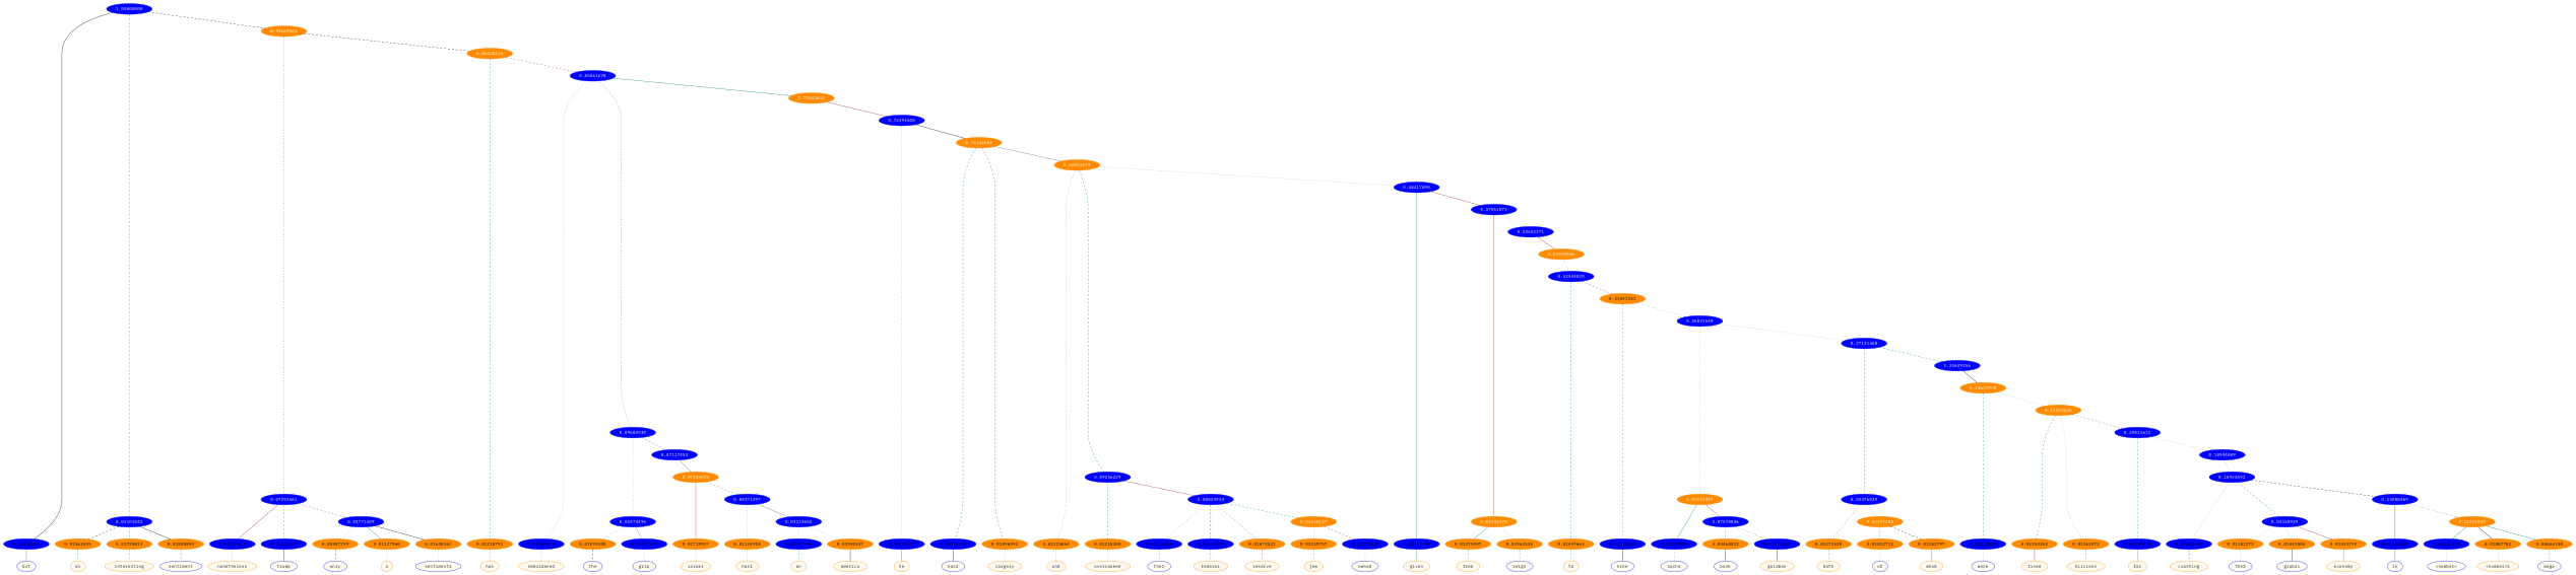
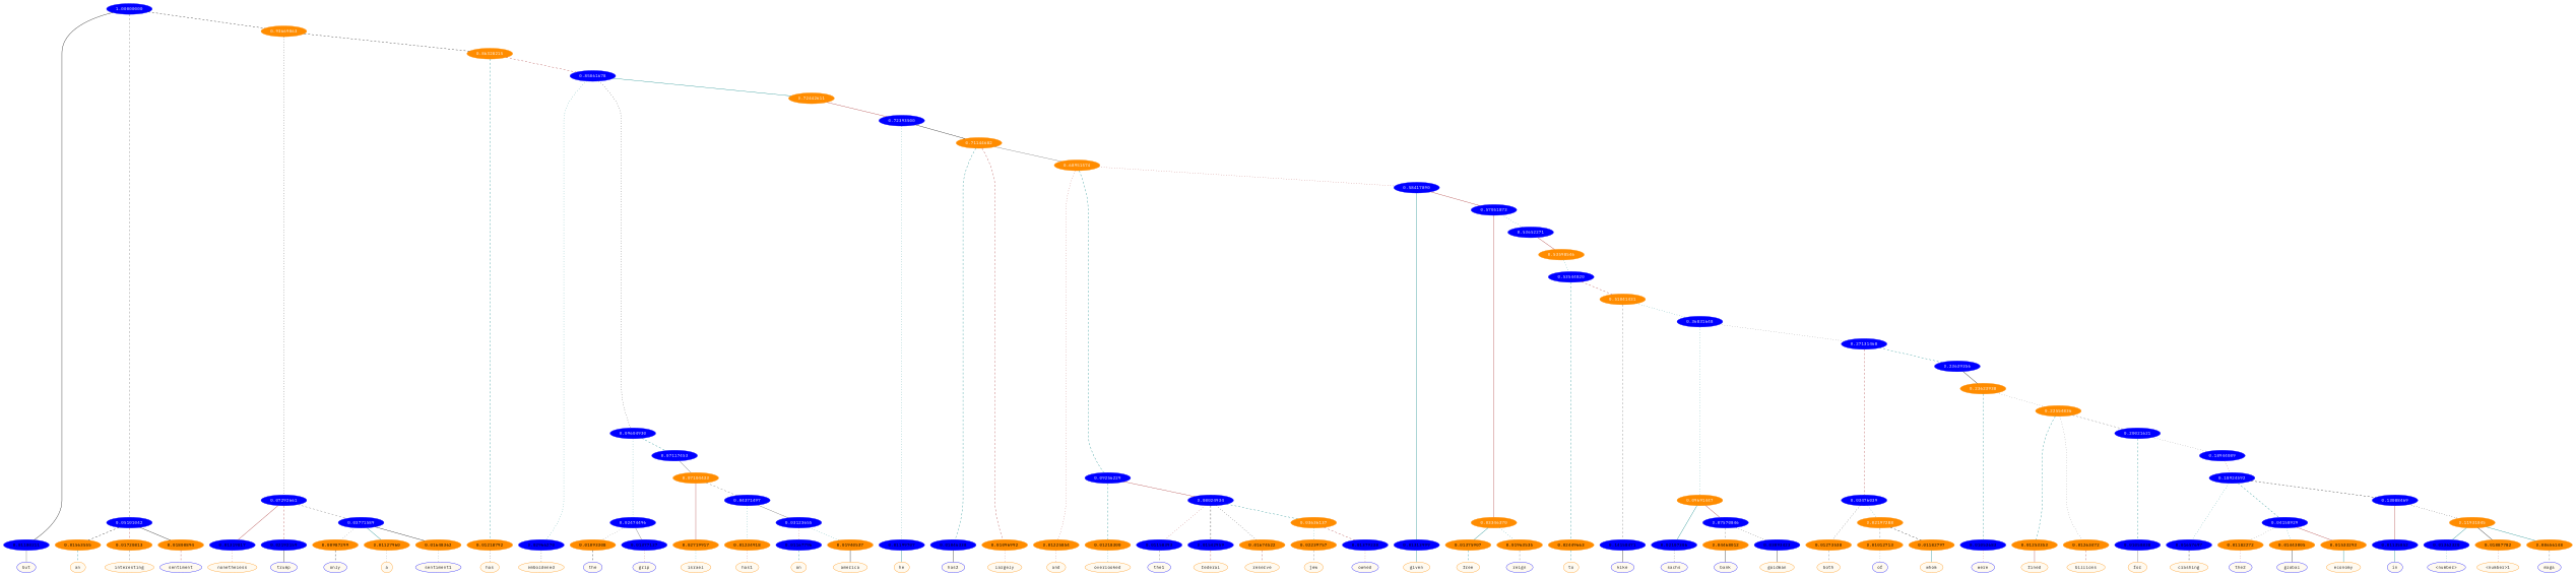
  graph {
    fontname="IBM Plex Mono"
    node [color=darkorange fontname="IBM Plex Mono" format=png nodesep=0.001 ordering=out overlap_scaling=0.01 ranksep=0.001 style=filled]
    edge [color=teal fontname="IBM Plex Mono" style=dotted]
    n1 [fillcolor=floralwhite height=0.15 label=an style="filled,solid" width=0.15]
    n2 [fillcolor=floralwhite height=0.15 label=interesting style="filled,solid" width=0.15]
    n3 [color=blue fillcolor=floralwhite height=0.15 label=sentiment style="filled,solid" width=0.15]
    n4 [color=blue fillcolor=floralwhite height=0.15 label=but style="filled,solid" width=0.15]
    n5 [color=blue fillcolor=floralwhite height=0.15 label=only style="filled,solid" width=0.15]
    n6 [fillcolor=floralwhite height=0.15 label=a style="filled,solid" width=0.15]
    n7 [color=blue fillcolor=floralwhite height=0.15 label=sentiment1 style="filled,solid" width=0.15]
    n8 [fillcolor=floralwhite height=0.15 label=nonetheless style="filled,solid" width=0.15]
    n9 [color=blue fillcolor=floralwhite height=0.15 label=trump style="filled,solid" width=0.15]
    n10 [fillcolor=floralwhite height=0.15 label=has style="filled,solid" width=0.15]
    n11 [fillcolor=floralwhite height=0.15 label=emboldened style="filled,solid" width=0.15]
    n12 [color=blue fillcolor=floralwhite height=0.15 label=the style="filled,solid" width=0.15]
    n13 [color=blue fillcolor=floralwhite height=0.15 label=grip style="filled,solid" width=0.15]
    n14 [fillcolor=floralwhite height=0.15 label=israel style="filled,solid" width=0.15]
    n15 [fillcolor=floralwhite height=0.15 label=has1 style="filled,solid" width=0.15]
    n16 [fillcolor=floralwhite height=0.15 label=on style="filled,solid" width=0.15]
    n17 [fillcolor=floralwhite height=0.15 label=america style="filled,solid" width=0.15]
    n18 [fillcolor=floralwhite height=0.15 label=he style="filled,solid" width=0.15]
    n19 [color=blue fillcolor=floralwhite height=0.15 label=has2 style="filled,solid" width=0.15]
    n20 [fillcolor=floralwhite height=0.15 label=largely style="filled,solid" width=0.15]
    n21 [fillcolor=floralwhite height=0.15 label=overlooked style="filled,solid" width=0.15]
    n22 [color=blue fillcolor=floralwhite height=0.15 label=the1 style="filled,solid" width=0.15]
    n23 [fillcolor=floralwhite height=0.15 label=jew style="filled,solid" width=0.15]
    n24 [color=blue fillcolor=floralwhite height=0.15 label=owned style="filled,solid" width=0.15]
    n25 [fillcolor=floralwhite height=0.15 label=federal style="filled,solid" width=0.15]
    n26 [fillcolor=floralwhite height=0.15 label=reserve style="filled,solid" width=0.15]
    n27 [fillcolor=floralwhite height=0.15 label=and style="filled,solid" width=0.15]
    n28 [fillcolor=floralwhite height=0.15 label=given style="filled,solid" width=0.15]
    n29 [fillcolor=floralwhite height=0.15 label=free style="filled,solid" width=0.15]
    n30 [color=blue fillcolor=floralwhite height=0.15 label=reign style="filled,solid" width=0.15]
    n31 [fillcolor=floralwhite height=0.15 label=to style="filled,solid" width=0.15]
    n32 [color=blue fillcolor=floralwhite height=0.15 label=kike style="filled,solid" width=0.15]
    n33 [color=blue fillcolor=floralwhite height=0.15 label=bank style="filled,solid" width=0.15]
    n34 [fillcolor=floralwhite height=0.15 label=goldman style="filled,solid" width=0.15]
    n35 [color=blue fillcolor=floralwhite height=0.15 label=sachs style="filled,solid" width=0.15]
    n36 [fillcolor=floralwhite height=0.15 label=both style="filled,solid" width=0.15]
    n37 [color=blue fillcolor=floralwhite height=0.15 label=of style="filled,solid" width=0.15]
    n38 [fillcolor=floralwhite height=0.15 label=whom style="filled,solid" width=0.15]
    n39 [color=blue fillcolor=floralwhite height=0.15 label=were style="filled,solid" width=0.15]
    n40 [fillcolor=floralwhite height=0.15 label=fined style="filled,solid" width=0.15]
    n41 [fillcolor=floralwhite height=0.15 label=billions style="filled,solid" width=0.15]
    n42 [fillcolor=floralwhite height=0.15 label=for style="filled,solid" width=0.15]
    n43 [fillcolor=floralwhite height=0.15 label=crashing style="filled,solid" width=0.15]
    n44 [color=blue fillcolor=floralwhite height=0.15 label=the2 style="filled,solid" width=0.15]
    n45 [color=blue fillcolor=floralwhite height=0.15 label=global style="filled,solid" width=0.15]
    n46 [fillcolor=floralwhite height=0.15 label=economy style="filled,solid" width=0.15]
    n47 [color=blue fillcolor=floralwhite height=0.15 label=in style="filled,solid" width=0.15]
    n48 [color=blue fillcolor=floralwhite height=0.15 label="\<number\>" style="filled,solid" width=0.15]
    n49 [fillcolor=floralwhite height=0.15 label="\<number\>1" style="filled,solid" width=0.15]
    n50 [color=blue fillcolor=floralwhite height=0.15 label=maga style="filled,solid" width=0.15]
    n51 [fontcolor=black height=0.15 label=0.01563555 width=0.15]
    n52 [fontcolor=black height=0.15 label=0.01720813 width=0.15]
    n53 [fontcolor=black height=0.15 label=0.01800894 width=0.15]
    n54 [color=blue fontcolor=black height=0.15 label=0.01180211 width=0.15]
    n55 [fontcolor=black height=0.15 label=0.00987299 width=0.15]
    n56 [fontcolor=black height=0.15 label=0.01127960 width=0.15]
    n57 [fontcolor=black height=0.15 label=0.01648362 width=0.15]
    n58 [color=blue fontcolor=black height=0.15 label=0.01319817 width=0.15]
    n59 [color=blue fontcolor=black height=0.15 label=0.02192159 width=0.15]
    n60 [fontcolor=black height=0.15 label=0.01218792 width=0.15]
    n61 [color=blue fontcolor=black height=0.15 label=0.02966270 width=0.15]
    n62 [fontcolor=black height=0.15 label=0.01093308 width=0.15]
    n63 [color=blue fontcolor=black height=0.15 label=0.01377127 width=0.15]
    n64 [fontcolor=black height=0.15 label=0.02719917 width=0.15]
    n65 [fontcolor=black height=0.15 label=0.01234918 width=0.15]
    n66 [color=blue fontcolor=black height=0.15 label=0.01167796 width=0.15]
    n67 [fontcolor=black height=0.15 label=0.01940537 width=0.15]
    n68 [color=blue fontcolor=black height=0.15 label=0.01199707 width=0.15]
    n69 [color=blue fontcolor=black height=0.15 label=0.01046338 width=0.15]
    n70 [fontcolor=black height=0.15 label=0.01096992 width=0.15]
    n71 [fontcolor=black height=0.15 label=0.01218300 width=0.15]
    n72 [color=blue fontcolor=black height=0.15 label=0.01158393 width=0.15]
    n73 [fontcolor=black height=0.15 label=0.02239757 width=0.15]
    n74 [color=blue fontcolor=black height=0.15 label=0.01379238 width=0.15]
    n75 [color=blue fontcolor=black height=0.15 label=0.01542959 width=0.15]
    n76 [fontcolor=black height=0.15 label=0.01674522 width=0.15]
    n77 [fontcolor=black height=0.15 label=0.01225854 width=0.15]
    n78 [color=blue fontcolor=black height=0.15 label=0.01313999 width=0.15]
    n79 [fontcolor=black height=0.15 label=0.01375907 width=0.15]
    n80 [fontcolor=black height=0.15 label=0.01963535 width=0.15]
    n81 [fontcolor=black height=0.15 label=0.02449663 width=0.15]
    n82 [color=blue fontcolor=black height=0.15 label=0.14158471 width=0.15]
    n83 [fontcolor=black height=0.15 label=0.04468012 width=0.15]
    n84 [color=blue fontcolor=black height=0.15 label=0.03093423 width=0.15]
    n85 [color=blue fontcolor=black height=0.15 label=0.02107306 width=0.15]
    n86 [fontcolor=black height=0.15 label=0.01273538 width=0.15]
    n87 [fontcolor=black height=0.15 label=0.01012713 width=0.15]
    n88 [fontcolor=black height=0.15 label=0.01182797 width=0.15]
    n89 [color=blue fontcolor=black height=0.15 label=0.01053683 width=0.15]
    n90 [fontcolor=black height=0.15 label=0.01253353 width=0.15]
    n91 [fontcolor=black height=0.15 label=0.01263472 width=0.15]
    n92 [color=blue fontcolor=black height=0.15 label=0.01058838 width=0.15]
    n93 [color=blue fontcolor=black height=0.15 label=0.01657697 width=0.15]
    n94 [fontcolor=black height=0.15 label=0.01182272 width=0.15]
    n95 [fontcolor=black height=0.15 label=0.01443005 width=0.15]
    n96 [fontcolor=black height=0.15 label=0.01533293 width=0.15]
    n97 [color=blue fontcolor=black height=0.15 label=0.01135852 width=0.15]
    n98 [color=blue fontcolor=black height=0.15 label=0.01362320 width=0.15]
    n99 [fontcolor=black height=0.15 label=0.01887782 width=0.15]
    n100 [fontcolor=black height=0.15 label=0.08656148 width=0.15]
    n101 [color=blue fontcolor=grey99 height=0.15 label=1.00000000 width=0.15]
    n102 [color=blue fontcolor=grey99 height=0.15 label=0.05101042 width=0.15]
    n103 [fontcolor=grey99 height=0.15 label=0.93669063 width=0.15]
    n104 [color=blue fontcolor=grey99 height=0.15 label=0.07292661 width=0.15]
    n105 [fontcolor=grey99 height=0.15 label=0.86328215 width=0.15]
    n106 [color=blue fontcolor=grey99 height=0.15 label=0.03771589 width=0.15]
    n107 [color=blue fontcolor=grey99 height=0.15 label=0.85061678 width=0.15]
    n108 [color=blue fontcolor=grey99 height=0.15 label=0.09604930 width=0.15]
    n109 [fontcolor=grey99 height=0.15 label=0.72442611 width=0.15]
    n110 [color=blue fontcolor=grey99 height=0.15 label=0.02474496 width=0.15]
    n111 [color=blue fontcolor=grey99 height=0.15 label=0.07117453 width=0.15]
    n112 [color=blue fontcolor=grey99 height=0.15 label=0.72393500 width=0.15]
    n113 [fontcolor=grey99 height=0.15 label=0.07104433 width=0.15]
    n114 [fontcolor=grey99 height=0.15 label=0.71144682 width=0.15]
    n115 [color=blue fontcolor=grey99 height=0.15 label=0.04371497 width=0.15]
    n116 [fontcolor=grey99 height=0.15 label=0.68951574 width=0.15]
    n117 [color=blue fontcolor=grey99 height=0.15 label=0.03123655 width=0.15]
    n118 [color=blue fontcolor=grey99 height=0.15 label=0.09256229 width=0.15]
    n119 [color=blue fontcolor=grey99 height=0.15 label=0.58417890 width=0.15]
    n120 [color=blue fontcolor=grey99 height=0.15 label=0.08024934 width=0.15]
    n121 [color=blue fontcolor=grey99 height=0.15 label=0.57051873 width=0.15]
    n122 [fontcolor=grey99 height=0.15 label=0.03636137 width=0.15]
    n123 [fontcolor=grey99 height=0.15 label=0.03346370 width=0.15]
    n124 [color=blue fontcolor=grey99 height=0.15 label=0.53652271 width=0.15]
    n125 [fontcolor=grey99 height=0.15 label=0.53598546 width=0.15]
    n126 [color=blue fontcolor=grey99 height=0.15 label=0.53544820 width=0.15]
-   n127 [fontcolor=black height=0.15 label=0.51041431 width=0.15]
+   n127 [fontcolor=grey99 height=0.15 label=0.51041431 width=0.15]
    n128 [color=blue fontcolor=grey99 height=0.15 label=0.36831648 width=0.15]
    n129 [fontcolor=grey99 height=0.15 label=0.09691447 width=0.15]
    n130 [color=blue fontcolor=grey99 height=0.15 label=0.27131468 width=0.15]
    n131 [color=blue fontcolor=grey99 height=0.15 label=0.07570846 width=0.15]
    n132 [color=blue fontcolor=grey99 height=0.15 label=0.03476039 width=0.15]
    n133 [color=blue fontcolor=grey99 height=0.15 label=0.23639356 width=0.15]
    n134 [fontcolor=grey99 height=0.15 label=0.02197288 width=0.15]
    n135 [fontcolor=grey99 height=0.15 label=0.23623938 width=0.15]
    n136 [fontcolor=grey99 height=0.15 label=0.22554836 width=0.15]
    n137 [color=blue fontcolor=grey99 height=0.15 label=0.20021621 width=0.15]
    n138 [color=blue fontcolor=grey99 height=0.15 label=0.18944089 width=0.15]
    n139 [color=blue fontcolor=grey99 height=0.15 label=0.18924592 width=0.15]
    n140 [color=blue fontcolor=grey99 height=0.15 label=0.04158929 width=0.15]
    n141 [color=blue fontcolor=grey99 height=0.15 label=0.13088469 width=0.15]
    n142 [fontcolor=grey99 height=0.15 label=0.11931045 width=0.15]
    subgraph sub_1 {
      rank=same
      n1
      n2
      n3
      n4
      n5
      n6
      n7
      n8
      n9
      n10
      n11
      n12
      n13
      n14
      n15
      n16
      n17
      n18
      n19
      n20
      n21
      n22
      n23
      n24
      n25
      n26
      n27
      n28
      n29
      n30
      n31
      n32
      n33
      n34
      n35
      n36
      n37
      n38
      n39
      n40
      n41
      n42
      n43
      n44
      n45
      n46
      n47
      n48
      n49
      n50
    }
    subgraph sub_2 {
      rank=same
      n51
      n52
      n53
      n54
      n55
      n56
      n57
      n58
      n59
      n60
      n61
      n62
      n63
      n64
      n65
      n66
      n67
      n68
      n69
      n70
      n71
      n72
      n73
      n74
      n75
      n76
      n77
      n78
      n79
      n80
      n81
      n82
      n83
      n84
      n85
      n86
      n87
      n88
      n89
      n90
      n91
      n92
      n93
      n94
      n95
      n96
      n97
      n98
      n99
      n100
    }
    n51 -- n1 [style=dashed]
    n52 -- n2 [color=gray40 style=dashed]
    n53 -- n3 [color=brown style=dashed]
    n54 -- n4 [color=gray40 style=solid]
    n55 -- n5 [color=black style=dashed]
    n56 -- n6 [color=gray40]
    n57 -- n7 [color=gray40]
    n58 -- n8 [color=brown]
    n59 -- n9 [color=black style=solid]
    n60 -- n10 [color=black]
    n61 -- n11 [color=black]
    n62 -- n12 [color=black style=dashed]
    n63 -- n13 [color=brown]
    n64 -- n14
    n65 -- n15 [color=brown]
    n66 -- n16 [style=dashed]
    n67 -- n17 [color=black style=solid]
    n68 -- n18 [style=solid]
    n69 -- n19 [color=black style=solid]
    n70 -- n20 [color=brown]
    n71 -- n21
    n72 -- n22 [color=gray40 style=dashed]
    n73 -- n23 [color=gray40 style=dashed]
    n74 -- n24 [color=brown]
    n75 -- n25 [color=brown style=dashed]
    n76 -- n26 [color=brown style=dashed]
    n77 -- n27 [color=brown]
    n78 -- n28 [style=solid]
    n79 -- n29 [style=dashed]
    n80 -- n30 [color=gray40 style=dashed]
    n81 -- n31 [style=dashed]
    n82 -- n32 [color=black style=solid]
    n83 -- n33 [color=black style=solid]
    n84 -- n34 [color=black style=solid]
    n85 -- n35 [color=black]
    n86 -- n36 [color=gray40 style=dashed]
    n87 -- n37 [color=gray40]
    n88 -- n38 [style=solid]
    n89 -- n39 [color=brown]
    n90 -- n40 [color=brown style=solid]
    n91 -- n41 [color=brown style=dashed]
    n92 -- n42 [color=gray40 style=solid]
    n93 -- n43 [color=black style=dashed]
    n94 -- n44 [color=brown]
    n95 -- n45 [color=black style=solid]
    n96 -- n46 [style=solid]
    n97 -- n47 [style=solid]
    n98 -- n48
    n99 -- n49 [color=brown]
    n100 -- n50 [color=gray40 style=dashed]
    n101 -- n54 [color=black style=solid]
    n101 -- n102 [color=gray40 style=dashed]
    n101 -- n103 [color=black style=dashed]
    n102 -- n51 [color=black style=dashed]
    n102 -- n52 [color=brown style=dashed]
    n102 -- n53 [color=black style=solid]
    n103 -- n104 [color=black]
    n103 -- n105 [color=black style=dashed]
    n104 -- n58 [color=brown style=solid]
    n104 -- n59 [color=brown style=dashed]
    n104 -- n106 [color=gray40 style=dashed]
    n105 -- n60 [style=dashed]
    n105 -- n107 [color=brown style=dashed]
    n106 -- n55 [color=gray40]
    n106 -- n56 [style=solid]
    n106 -- n57 [color=black style=solid]
    n107 -- n61
    n107 -- n108 [color=black]
    n107 -- n109 [style=solid]
    n108 -- n110
    n108 -- n111 [style=dashed]
    n109 -- n112 [color=brown style=solid]
    n110 -- n62 [color=gray40]
    n110 -- n63 [color=gray40 style=solid]
    n111 -- n113 [color=gray40 style=solid]
    n112 -- n68
    n112 -- n114 [color=black style=solid]
    n113 -- n64 [color=brown style=solid]
    n113 -- n115 [color=gray40 style=dashed]
    n114 -- n69 [style=dashed]
    n114 -- n70 [color=brown style=dashed]
    n114 -- n116 [color=gray40 style=solid]
    n115 -- n65
    n115 -- n117 [color=gray40 style=solid]
    n116 -- n77 [color=brown]
    n116 -- n118 [style=dashed]
    n116 -- n119 [color=brown]
    n117 -- n66 [color=brown]
    n117 -- n67
    n118 -- n71 [style=dashed]
    n118 -- n120 [color=brown style=solid]
    n119 -- n78 [style=solid]
    n119 -- n121 [color=brown style=solid]
    n120 -- n72 [color=brown]
    n120 -- n75 [color=black style=dashed]
    n120 -- n76 [color=black]
    n120 -- n122 [style=dashed]
    n121 -- n123 [color=brown style=solid]
    n121 -- n124
    n122 -- n73
    n122 -- n74 [color=brown style=dashed]
    n123 -- n79 [style=solid]
    n123 -- n80
    n124 -- n125 [color=brown style=solid]
    n125 -- n126
    n126 -- n81 [style=dashed]
    n126 -- n127 [color=brown style=dashed]
    n127 -- n82 [color=gray40 style=dashed]
    n127 -- n128
    n128 -- n129
    n128 -- n130 [color=gray40]
    n129 -- n85 [style=solid]
    n129 -- n131 [color=brown style=solid]
    n130 -- n132 [color=brown style=dashed]
    n130 -- n133 [style=dashed]
    n131 -- n83 [color=gray40 style=dashed]
    n131 -- n84 [color=black]
    n132 -- n86 [color=black]
    n132 -- n134
    n133 -- n135 [color=black style=solid]
    n134 -- n87 [color=gray40 style=dashed]
    n134 -- n88 [color=black style=dashed]
    n135 -- n89 [style=dashed]
    n135 -- n136 [color=gray40]
    n136 -- n90 [style=dashed]
    n136 -- n91 [color=gray40]
    n136 -- n137 [color=gray40 style=dashed]
    n137 -- n92 [style=dashed]
    n137 -- n138 [color=gray40]
    n138 -- n139 [color=brown]
    n139 -- n93
    n139 -- n140 [style=dashed]
    n139 -- n141 [color=black style=dashed]
    n140 -- n94 [color=gray40]
    n140 -- n95
    n140 -- n96 [color=brown style=solid]
    n141 -- n97 [color=brown style=solid]
    n141 -- n142 [color=black]
    n142 -- n98 [style=solid]
    n142 -- n99 [color=black style=solid]
    n142 -- n100 [style=solid]
  }
